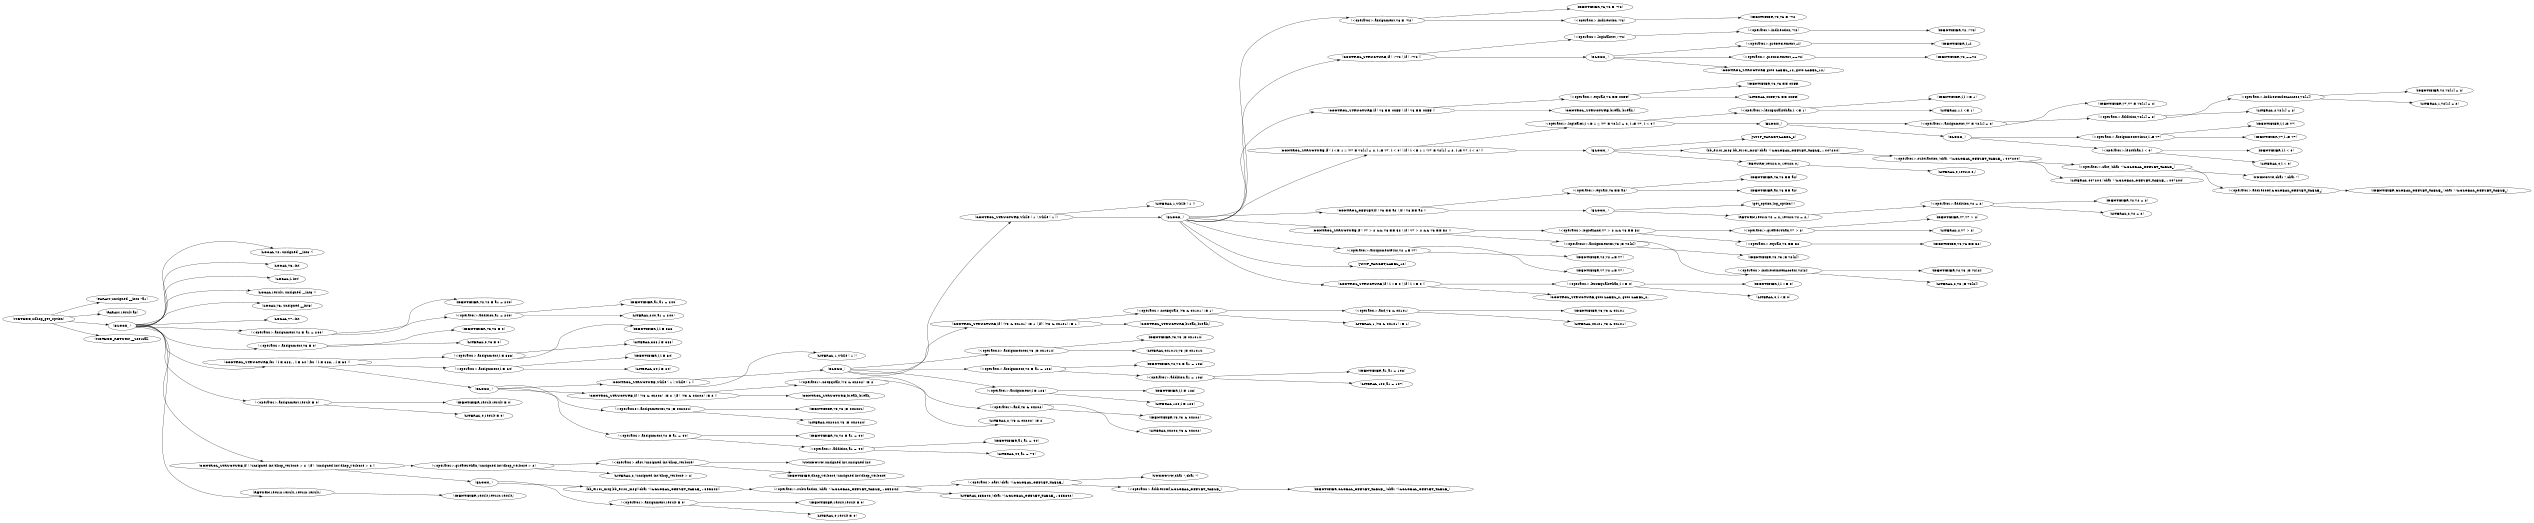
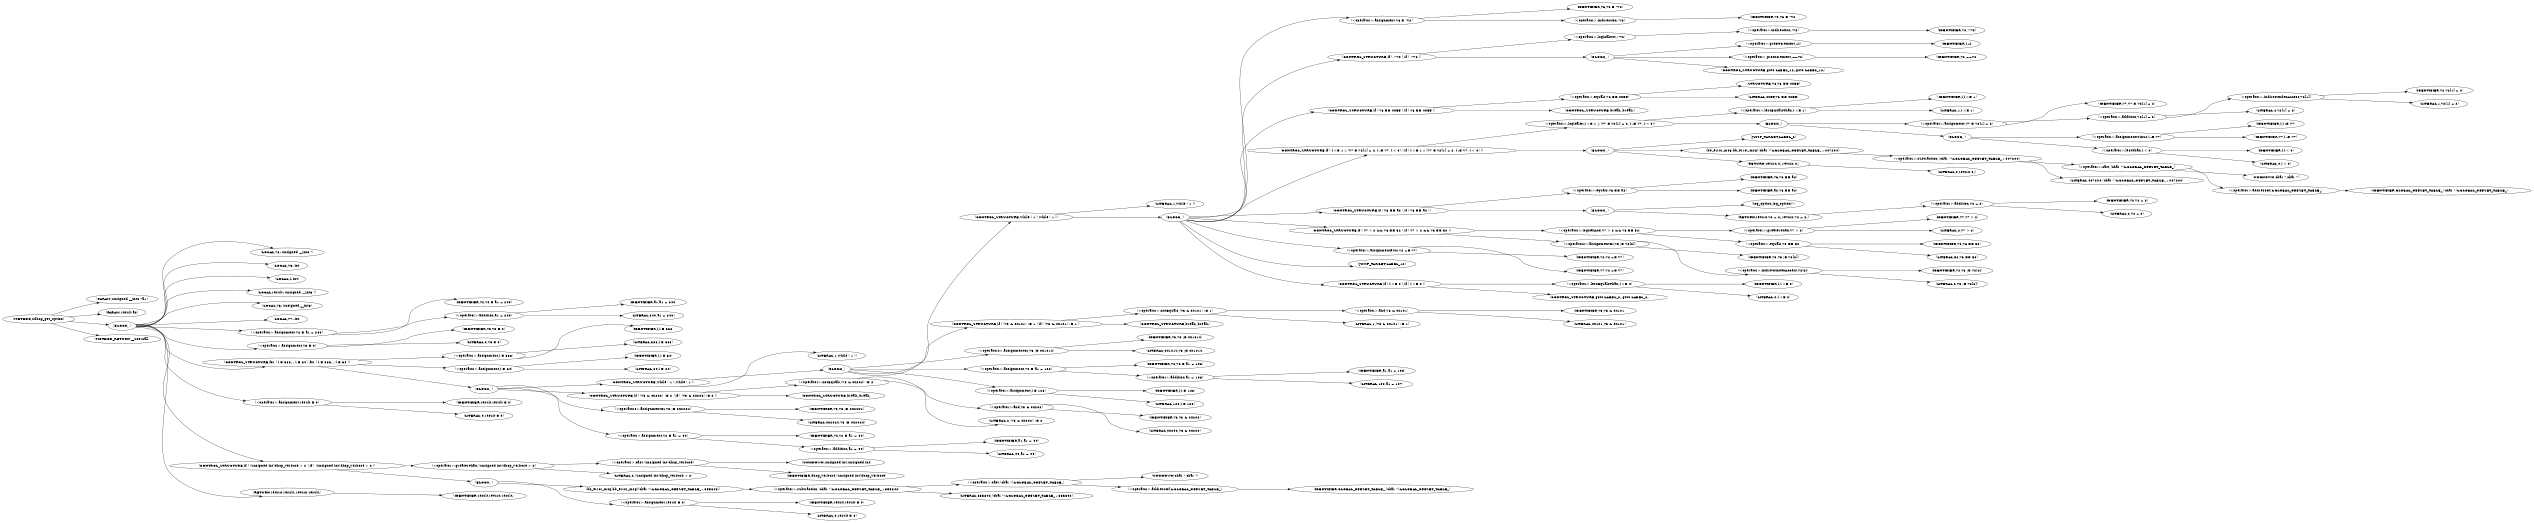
  digraph {
    rankdir=LR
    n1 [label="(METHOD,udhcp_get_option)"]
    n2 [label="(PARAM,unsigned __int8 *a1)"]
    n3 [label="(PARAM,result a2)"]
    n4 [label="(BLOCK,,)"]
    n5 [label="(METHOD_RETURN,__usercall)"]
    n6 [label="(LOCAL,v2: unsigned __int8 *)"]
    n7 [label="(LOCAL,v3: int)"]
    n8 [label="(LOCAL,i: int)"]
    n9 [label="(LOCAL,result: unsigned __int8 *)"]
    n10 [label="(LOCAL,v6: unsigned __int8)"]
    n11 [label="(LOCAL,v7: int)"]
    n12 [label="(<operator>.assignment,v2 = a1 + 240)"]
    n13 [label="(<operator>.assignment,v3 = 0)"]
    n14 [label="(CONTROL_STRUCTURE,for ( i = 388; ; i = 64 ),for ( i = 388; ; i = 64 ))"]
    n15 [label="(<operator>.assignment,result = 0)"]
    n16 [label="(CONTROL_STRUCTURE,if ( (unsigned int)dhcp_verbose > 2 ),if ( (unsigned int)dhcp_verbose > 2 ))"]
    n17 [label="(RETURN,return result;,return result;)"]
    n18 [label="(IDENTIFIER,v2,v2 = a1 + 240)"]
    n19 [label="(<operator>.addition,a1 + 240)"]
    n20 [label="(IDENTIFIER,v3,v3 = 0)"]
    n21 [label="(LITERAL,0,v3 = 0)"]
    n22 [label="(<operator>.assignment,i = 388)"]
    n23 [label="(<operator>.assignment,i = 64)"]
    n24 [label="(BLOCK,,)"]
    n25 [label="(IDENTIFIER,result,result = 0)"]
    n26 [label="(LITERAL,0,result = 0)"]
    n27 [label="(<operator>.greaterThan,(unsigned int)dhcp_verbose > 2)"]
    n28 [label="(BLOCK,,)"]
    n29 [label="(IDENTIFIER,result,return result;)"]
    n30 [label="(IDENTIFIER,a1,a1 + 240)"]
    n31 [label="(LITERAL,240,a1 + 240)"]
    n32 [label="(IDENTIFIER,i,i = 388)"]
    n33 [label="(LITERAL,388,i = 388)"]
    n34 [label="(IDENTIFIER,i,i = 64)"]
    n35 [label="(LITERAL,64,i = 64)"]
    n36 [label="(CONTROL_STRUCTURE,while ( 1 ),while ( 1 ))"]
    n37 [label="(CONTROL_STRUCTURE,if ( (v3 & 0x202) != 2 ),if ( (v3 & 0x202) != 2 ))"]
    n38 [label="(<operators>.assignmentOr,v3 |= 0x202u)"]
    n39 [label="(<operator>.assignment,v2 = a1 + 44)"]
    n40 [label="(LITERAL,1,while ( 1 ))"]
    n41 [label="(BLOCK,,)"]
    n42 [label="(<operator>.notEquals,(v3 & 0x202) != 2)"]
    n43 [label="(CONTROL_STRUCTURE,break;,break;)"]
    n44 [label="(IDENTIFIER,v3,v3 |= 0x202u)"]
    n45 [label="(LITERAL,0x202u,v3 |= 0x202u)"]
    n46 [label="(IDENTIFIER,v2,v2 = a1 + 44)"]
    n47 [label="(<operator>.addition,a1 + 44)"]
    n48 [label="(CONTROL_STRUCTURE,while ( 1 ),while ( 1 ))"]
    n49 [label="(CONTROL_STRUCTURE,if ( (v3 & 0x101) != 1 ),if ( (v3 & 0x101) != 1 ))"]
    n50 [label="(<operators>.assignmentOr,v3 |= 0x101u)"]
    n51 [label="(<operator>.assignment,v2 = a1 + 108)"]
    n52 [label="(<operator>.assignment,i = 128)"]
    n53 [label="(LITERAL,1,while ( 1 ))"]
    n54 [label="(BLOCK,,)"]
    n55 [label="(<operator>.notEquals,(v3 & 0x101) != 1)"]
    n56 [label="(CONTROL_STRUCTURE,break;,break;)"]
    n57 [label="(IDENTIFIER,v3,v3 |= 0x101u)"]
    n58 [label="(LITERAL,0x101u,v3 |= 0x101u)"]
    n59 [label="(IDENTIFIER,v2,v2 = a1 + 108)"]
    n60 [label="(<operator>.addition,a1 + 108)"]
    n61 [label="(IDENTIFIER,i,i = 128)"]
    n62 [label="(LITERAL,128,i = 128)"]
    n63 [label="(<operator>.assignment,v6 = *v2)"]
    n64 [label="(CONTROL_STRUCTURE,if ( !*v2 ),if ( !*v2 ))"]
    n65 [label="(CONTROL_STRUCTURE,if ( v6 == 0xFF ),if ( v6 == 0xFF ))"]
    n66 [label="(CONTROL_STRUCTURE,if ( i <= 1 || (v7 = v2[1] + 2, i -= v7, i < 0) ),if ( i <= 1 || (v7 = v2[1] + 2, i -= v7, i < 0) ))"]
-   n67 [label="(CONTROL_OFFSET,if ( v6 == a2 ),if ( v6 == a2 ))"]
+   n67 [label="(CONTROL_STRUCTURE,if ( v6 == a2 ),if ( v6 == a2 ))"]
    n68 [label="(CONTROL_STRUCTURE,if ( v7 > 2 && v6 == 52 ),if ( v7 > 2 && v6 == 52 ))"]
    n69 [label="(<operator>.assignmentPlus,v2 += v7)"]
    n70 [label="(JUMP_TARGET,LABEL_12)"]
    n71 [label="(CONTROL_STRUCTURE,if ( i <= 0 ),if ( i <= 0 ))"]
    n72 [label="(IDENTIFIER,v6,v6 = *v2)"]
    n73 [label="(<operator>.indirection,*v2)"]
    n74 [label="(<operator>.logicalNot,!*v2)"]
    n75 [label="(BLOCK,,)"]
    n76 [label="(<operator>.equals,v6 == 0xFF)"]
    n77 [label="(CONTROL_STRUCTURE,break;,break;)"]
    n78 [label="(<operator>.logicalOr,i <= 1 || (v7 = v2[1] + 2, i -= v7, i < 0))"]
    n79 [label="(BLOCK,,)"]
    n80 [label="(<operator>.equals,v6 == a2)"]
    n81 [label="(BLOCK,,)"]
    n82 [label="(<operator>.logicalAnd,v7 > 2 && v6 == 52)"]
    n83 [label="(<operators>.assignmentOr,v3 |= v2[2])"]
    n84 [label="(IDENTIFIER,v2,v2 += v7)"]
    n85 [label="(IDENTIFIER,v7,v2 += v7)"]
    n86 [label="(<operator>.lessEqualsThan,i <= 0)"]
    n87 [label="(CONTROL_STRUCTURE,goto LABEL_2;,goto LABEL_2;)"]
    n88 [label="(IDENTIFIER,v3,v6 = *v2)"]
    n89 [label="(<operator>.indirection,*v2)"]
    n90 [label="(<operator>.preDecrement,--i)"]
    n91 [label="(<operator>.preIncrement,++v2)"]
    n92 [label="(CONTROL_STRUCTURE,goto LABEL_12;,goto LABEL_12;)"]
    n93 [label="(IDENTIFIER,v2,!*v2)"]
    n94 [label="(IDENTIFIER,i,--i)"]
    n95 [label="(IDENTIFIER,v2,++v2)"]
-   n96 [label="(IDENTIFIER,v6,v6 == 0xFF)"]
+   n96 [label="(STRUCTURE,v6,v6 == 0xFF)"]
    n97 [label="(LITERAL,0xFF,v6 == 0xFF)"]
    n98 [label="(<operator>.lessEqualsThan,i <= 1)"]
    n99 [label="(BLOCK,,)"]
    n100 [label="(JUMP_TARGET,LABEL_2)"]
    n101 [label="(bb_error_msg,bb_error_msg((char *)&GLOBAL_OFFSET_TABLE_ - 447204))"]
    n102 [label="(RETURN,return 0;,return 0;)"]
    n103 [label="(IDENTIFIER,i,i <= 1)"]
    n104 [label="(LITERAL,1,i <= 1)"]
    n105 [label="(<operator>.assignment,v7 = v2[1] + 2)"]
    n106 [label="(BLOCK,,)"]
    n107 [label="(IDENTIFIER,v7,v7 = v2[1] + 2)"]
    n108 [label="(<operator>.addition,v2[1] + 2)"]
    n109 [label="(<operator>.assignmentMinus,i -= v7)"]
    n110 [label="(<operator>.lessThan,i < 0)"]
    n111 [label="(<operator>.indirectIndexAccess,v2[1])"]
    n112 [label="(LITERAL,2,v2[1] + 2)"]
    n113 [label="(IDENTIFIER,v2,v2[1] + 2)"]
    n114 [label="(LITERAL,1,v2[1] + 2)"]
    n115 [label="(IDENTIFIER,i,i -= v7)"]
    n116 [label="(IDENTIFIER,v7,i -= v7)"]
    n117 [label="(IDENTIFIER,i,i < 0)"]
    n118 [label="(LITERAL,0,i < 0)"]
    n119 [label="(<operator>.subtraction,(char *)&GLOBAL_OFFSET_TABLE_ - 447204)"]
    n120 [label="(LITERAL,0,return 0;)"]
    n121 [label="(<operator>.cast,(char *)&GLOBAL_OFFSET_TABLE_)"]
    n122 [label="(LITERAL,447204,(char *)&GLOBAL_OFFSET_TABLE_ - 447204)"]
    n123 [label="(UNKNOWN,char *,char *)"]
    n124 [label="(<operator>.addressOf,&GLOBAL_OFFSET_TABLE_)"]
    n125 [label="(IDENTIFIER,GLOBAL_OFFSET_TABLE_,(char *)&GLOBAL_OFFSET_TABLE_)"]
    n126 [label="(IDENTIFIER,v6,v6 == a2)"]
    n127 [label="(IDENTIFIER,a2,v6 == a2)"]
-   n128 [label="(get_option,log_option())"]
+   n128 [label="(log_option,log_option())"]
    n129 [label="(RETURN,return v2 + 2;,return v2 + 2;)"]
    n130 [label="(<operator>.addition,v2 + 2)"]
    n131 [label="(IDENTIFIER,v2,v2 + 2)"]
    n132 [label="(LITERAL,2,v2 + 2)"]
    n133 [label="(<operator>.greaterThan,v7 > 2)"]
    n134 [label="(<operator>.equals,v6 == 52)"]
    n135 [label="(IDENTIFIER,v3,v3 |= v2[2])"]
    n136 [label="(<operator>.indirectIndexAccess,v2[2])"]
    n137 [label="(IDENTIFIER,v7,v7 > 2)"]
    n138 [label="(LITERAL,2,v7 > 2)"]
    n139 [label="(IDENTIFIER,v6,v6 == 52)"]
+   n140 [label="(LITERAL,52,v6 == 52)"]
    n141 [label="(IDENTIFIER,v2,v3 |= v2[2])"]
    n142 [label="(LITERAL,2,v3 |= v2[2])"]
    n143 [label="(IDENTIFIER,i,i <= 0)"]
    n144 [label="(LITERAL,0,i <= 0)"]
    n145 [label="(<operator>.and,v3 & 0x101)"]
    n146 [label="(LITERAL,1,(v3 & 0x101) != 1)"]
    n147 [label="(IDENTIFIER,v3,v3 & 0x101)"]
    n148 [label="(LITERAL,0x101,v3 & 0x101)"]
    n149 [label="(IDENTIFIER,a1,a1 + 108)"]
    n150 [label="(LITERAL,108,a1 + 107)"]
    n151 [label="(<operator>.and,v3 & 0x202)"]
    n152 [label="(LITERAL,2,(v3 & 0x202) != 2)"]
    n153 [label="(IDENTIFIER,v3,v3 & 0x202)"]
    n154 [label="(LITERAL,0x202,v3 & 0x202)"]
    n155 [label="(IDENTIFIER,a1,a1 + 44)"]
-   n156 [label="(LITERAL,44,a1 + 74)"]
+   n156 [label="(LITERAL,44,a1 + 44)"]
    n157 [label="(<operator>.cast,(unsigned int)dhcp_verbose)"]
    n158 [label="(LITERAL,2,(unsigned int)dhcp_verbose > 2)"]
    n159 [label="(bb_error_msg,bb_error_msg((char *)&GLOBAL_OFFSET_TABLE_ - 355842))"]
    n160 [label="(<operator>.assignment,result = 0)"]
    n161 [label="(UNKNOWN,unsigned int,unsigned int)"]
    n162 [label="(IDENTIFIER,dhcp_verbose,(unsigned int)dhcp_verbose)"]
    n163 [label="(<operator>.subtraction,(char *)&GLOBAL_OFFSET_TABLE_ - 355842)"]
    n164 [label="(IDENTIFIER,result,result = 0)"]
    n165 [label="(LITERAL,0,result = 0)"]
    n166 [label="(<operator>.cast,(char *)&GLOBAL_OFFSET_TABLE_)"]
    n167 [label="(LITERAL,355842,(char *)&GLOBAL_OFFSET_TABLE_ - 355842)"]
    n168 [label="(UNKNOWN,char *,char *)"]
    n169 [label="(<operator>.addressOf,&GLOBAL_OFFSET_TABLE_)"]
    n170 [label="(IDENTIFIER,GLOBAL_OFFSET_TABLE_,(char *)&GLOBAL_OFFSET_TABLE_)"]
    n1 -> n2
    n1 -> n3
    n1 -> n4
    n1 -> n5
    n4 -> n6
    n4 -> n7
    n4 -> n8
    n4 -> n9
    n4 -> n10
    n4 -> n11
    n4 -> n12
    n4 -> n13
    n4 -> n14
    n4 -> n15
    n4 -> n16
    n4 -> n17
    n12 -> n18
    n12 -> n19
    n13 -> n20
    n13 -> n21
    n14 -> n22
    n14 -> n23
    n14 -> n24
    n15 -> n25
    n15 -> n26
    n16 -> n27
    n16 -> n28
    n17 -> n29
    n19 -> n30
    n19 -> n31
    n22 -> n32
    n22 -> n33
    n23 -> n34
    n23 -> n35
    n24 -> n36
    n24 -> n37
    n24 -> n38
    n24 -> n39
    n27 -> n157
    n27 -> n158
    n28 -> n159
    n28 -> n160
    n36 -> n40
    n36 -> n41
    n37 -> n42
    n37 -> n43
    n38 -> n44
    n38 -> n45
    n39 -> n46
    n39 -> n47
    n41 -> n48
    n41 -> n49
    n41 -> n50
    n41 -> n51
    n41 -> n52
    n42 -> n151
    n42 -> n152
    n47 -> n155
    n47 -> n156
    n48 -> n53
    n48 -> n54
    n49 -> n55
    n49 -> n56
    n50 -> n57
    n50 -> n58
    n51 -> n59
    n51 -> n60
    n52 -> n61
    n52 -> n62
    n54 -> n63
    n54 -> n64
    n54 -> n65
    n54 -> n66
    n54 -> n67
    n54 -> n68
    n54 -> n69
    n54 -> n70
    n54 -> n71
    n55 -> n145
    n55 -> n146
    n60 -> n149
    n60 -> n150
    n63 -> n72
    n63 -> n73
    n64 -> n74
    n64 -> n75
    n65 -> n76
    n65 -> n77
    n66 -> n78
    n66 -> n79
    n67 -> n80
    n67 -> n81
    n68 -> n82
    n68 -> n83
    n69 -> n84
    n69 -> n85
    n71 -> n86
    n71 -> n87
    n73 -> n88
    n74 -> n89
    n75 -> n90
    n75 -> n91
    n75 -> n92
    n76 -> n96
    n76 -> n97
    n78 -> n98
    n78 -> n99
    n79 -> n100
    n79 -> n101
    n79 -> n102
    n80 -> n126
    n80 -> n127
    n81 -> n128
    n81 -> n129
    n82 -> n133
    n82 -> n134
    n83 -> n135
    n83 -> n136
    n86 -> n143
    n86 -> n144
    n89 -> n93
    n90 -> n94
    n91 -> n95
    n98 -> n103
    n98 -> n104
    n99 -> n105
    n99 -> n106
    n101 -> n119
    n102 -> n120
    n105 -> n107
    n105 -> n108
    n106 -> n109
    n106 -> n110
    n108 -> n111
    n108 -> n112
    n109 -> n115
    n109 -> n116
    n110 -> n117
    n110 -> n118
    n111 -> n113
    n111 -> n114
    n119 -> n121
    n119 -> n122
    n121 -> n123
    n121 -> n124
    n124 -> n125
    n129 -> n130
    n130 -> n131
    n130 -> n132
    n133 -> n137
    n133 -> n138
    n134 -> n139
+   n134 -> n140
    n136 -> n141
    n136 -> n142
    n145 -> n147
    n145 -> n148
    n151 -> n153
    n151 -> n154
    n157 -> n161
    n157 -> n162
    n159 -> n163
    n160 -> n164
    n160 -> n165
    n163 -> n166
    n163 -> n167
    n166 -> n168
    n166 -> n169
    n169 -> n170
  }
